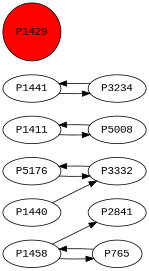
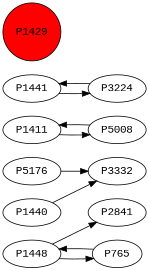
  digraph {
    fontname="Liberation Mono"
    rankdir=LR
    node [fontname="Liberation Mono"]
    edge [fontname="Liberation Mono"]
-   P1448 [label=P1458]
+   P1448
    P2841
    P765
    P5176
    P3332
    P1440
    n7 [label=P1411]
    P5008
    n9 [label=P1441]
-   P3224 [label=P3234]
+   P3224
    P1429 [fillcolor=red shape=circle style=filled]
    P1448 -> P2841
    P1448 -> P765
    P765 -> P1448
    P5176 -> P3332
-   P3332 -> P5176
    P1440 -> P3332
    n7 -> P5008
    P5008 -> n7
    n9 -> P3224
    P3224 -> n9
  }
